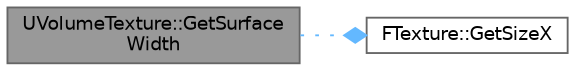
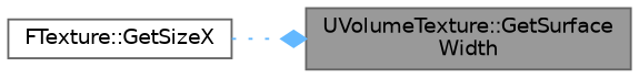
  digraph {
    rankdir=LR
    node [fontname=Helvetica fontsize=10 shape=box style=filled]
    n1 [color=gray40 fillcolor=grey60 fontcolor=black height=0.2 label="UVolumeTexture::GetSurface\lWidth" width=0.4]
    n2 [color=grey40 fillcolor=white height=0.2 label="FTexture::GetSizeX" width=0.4]
-   n1 -> n2 [color=steelblue1 fontname=Helvetica fontsize=10 labelfontname=Helvetica labelfontsize=10 style=dotted arrowhead=diamond]
+   n2 -> n1 [color=steelblue1 fontname=Helvetica fontsize=10 labelfontname=Helvetica labelfontsize=10 style=dotted arrowhead=diamond]
  }
